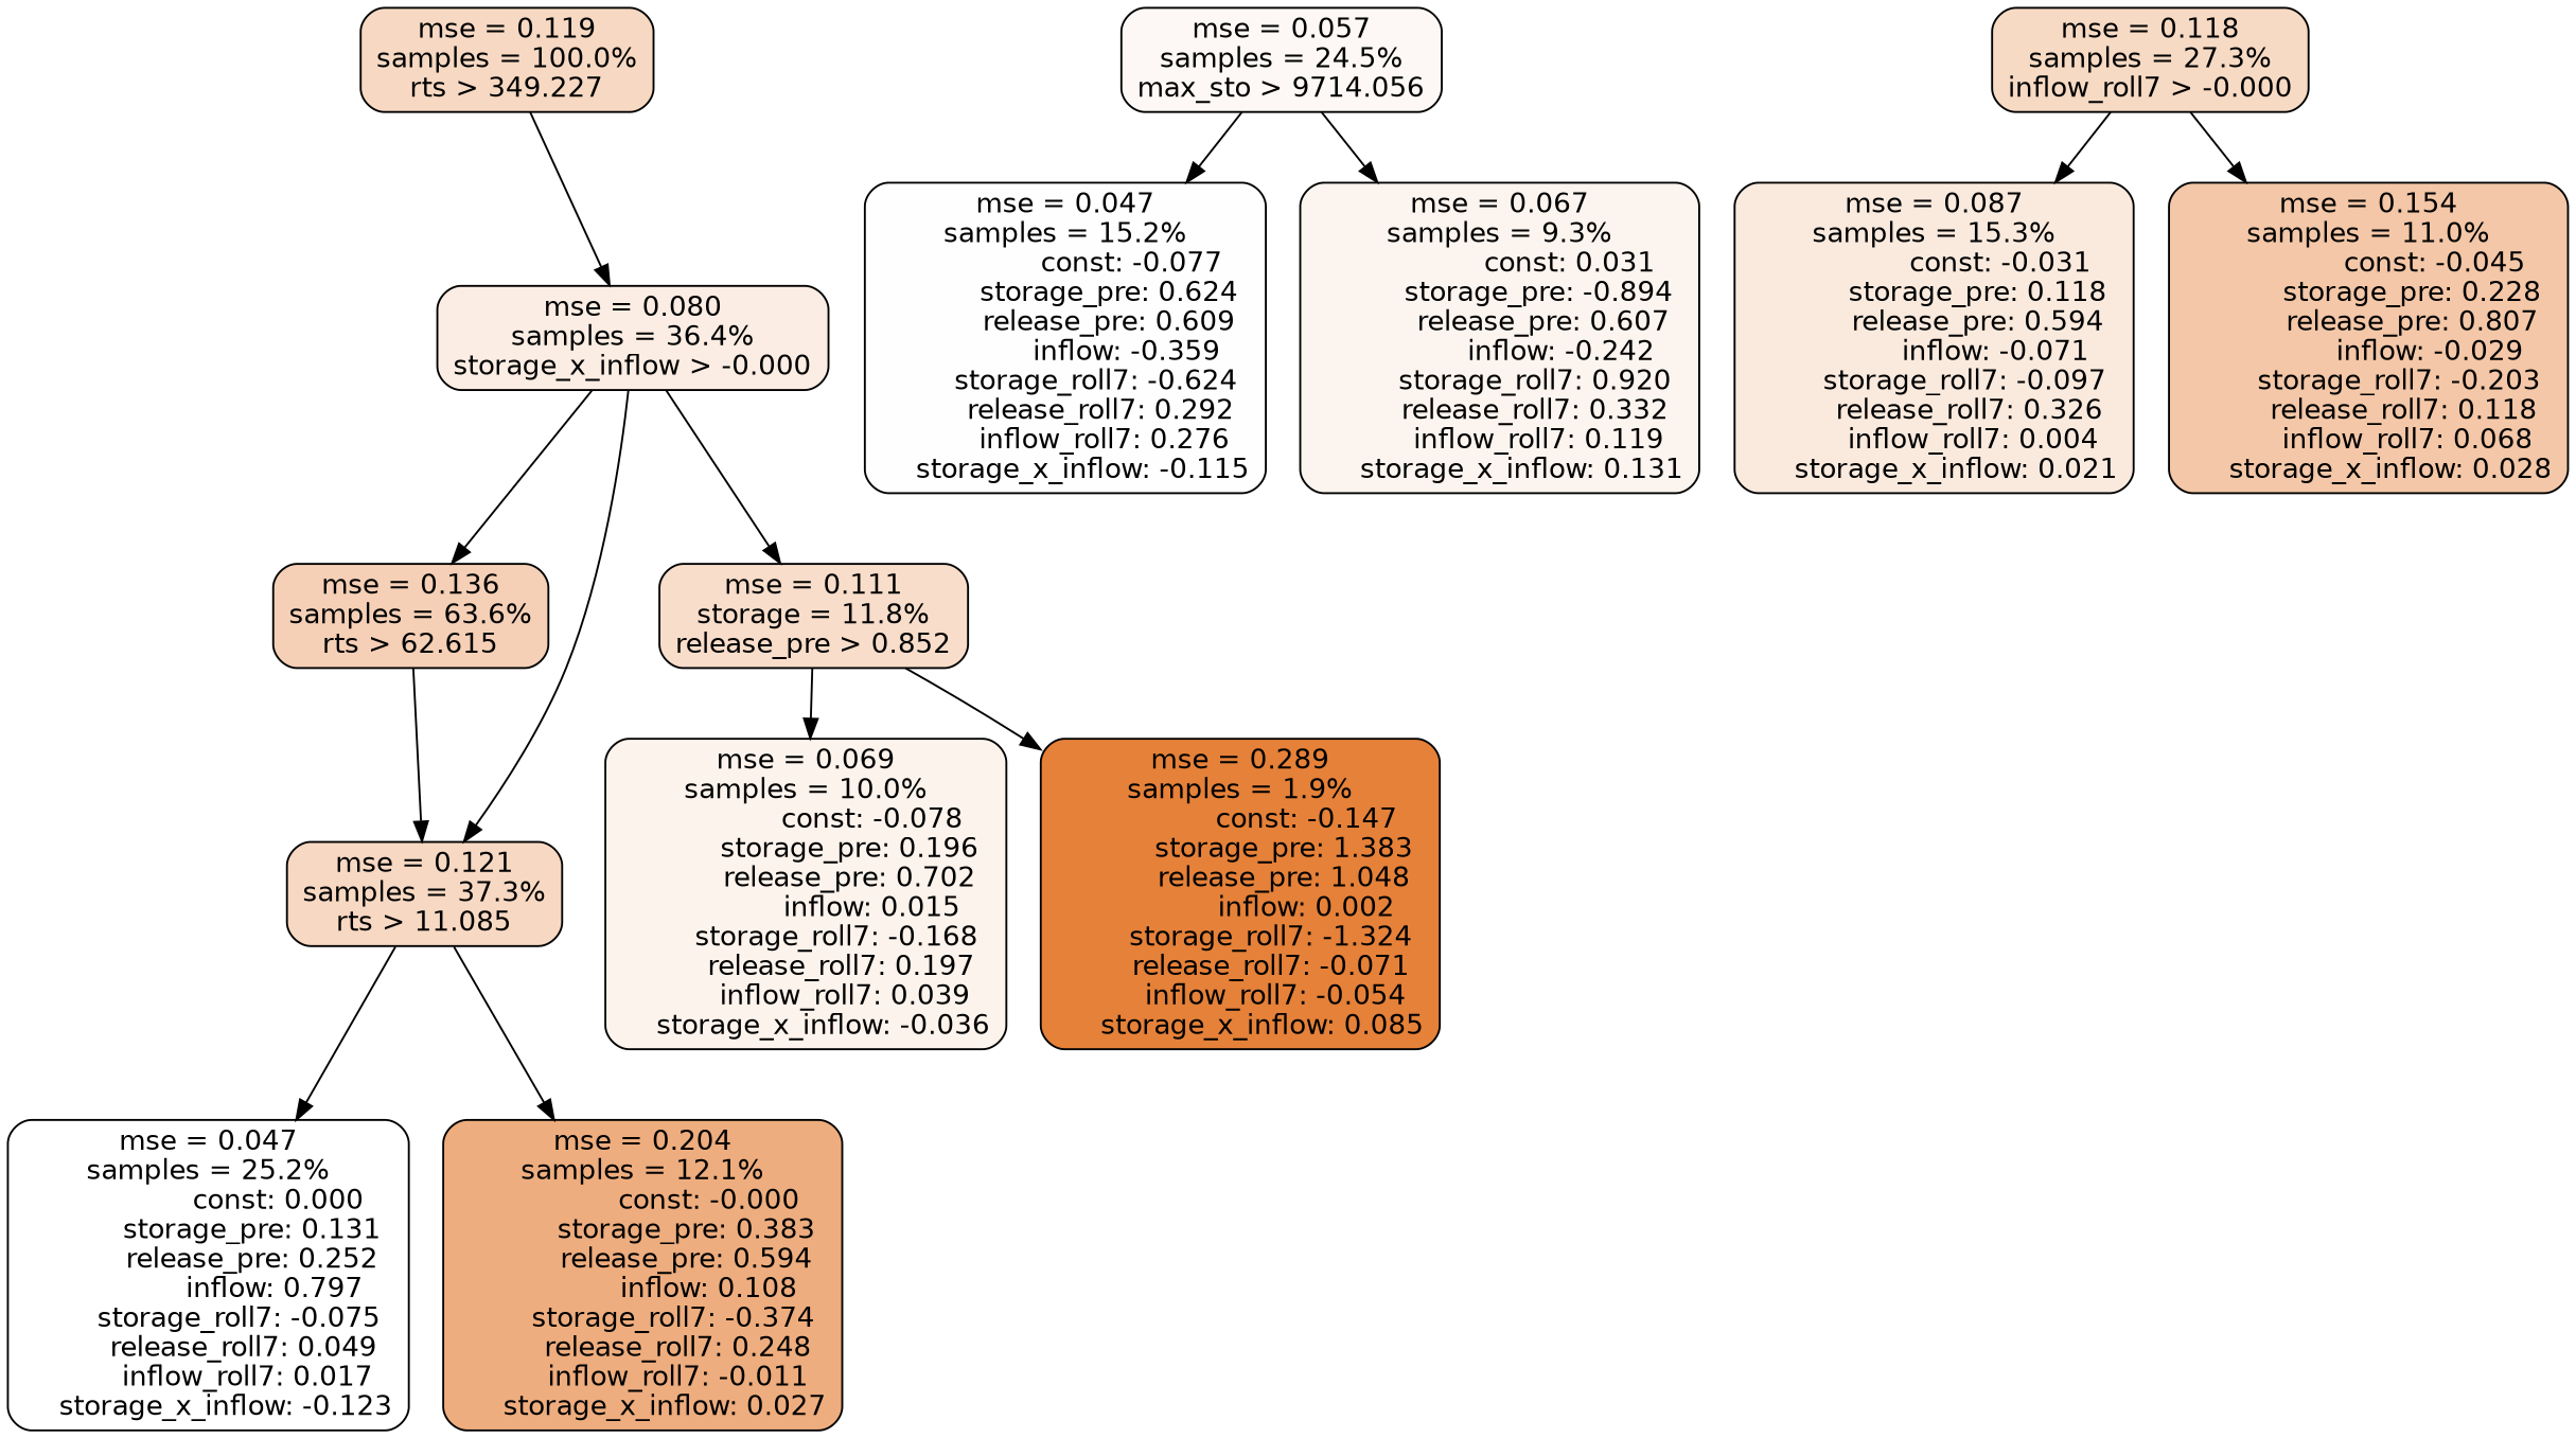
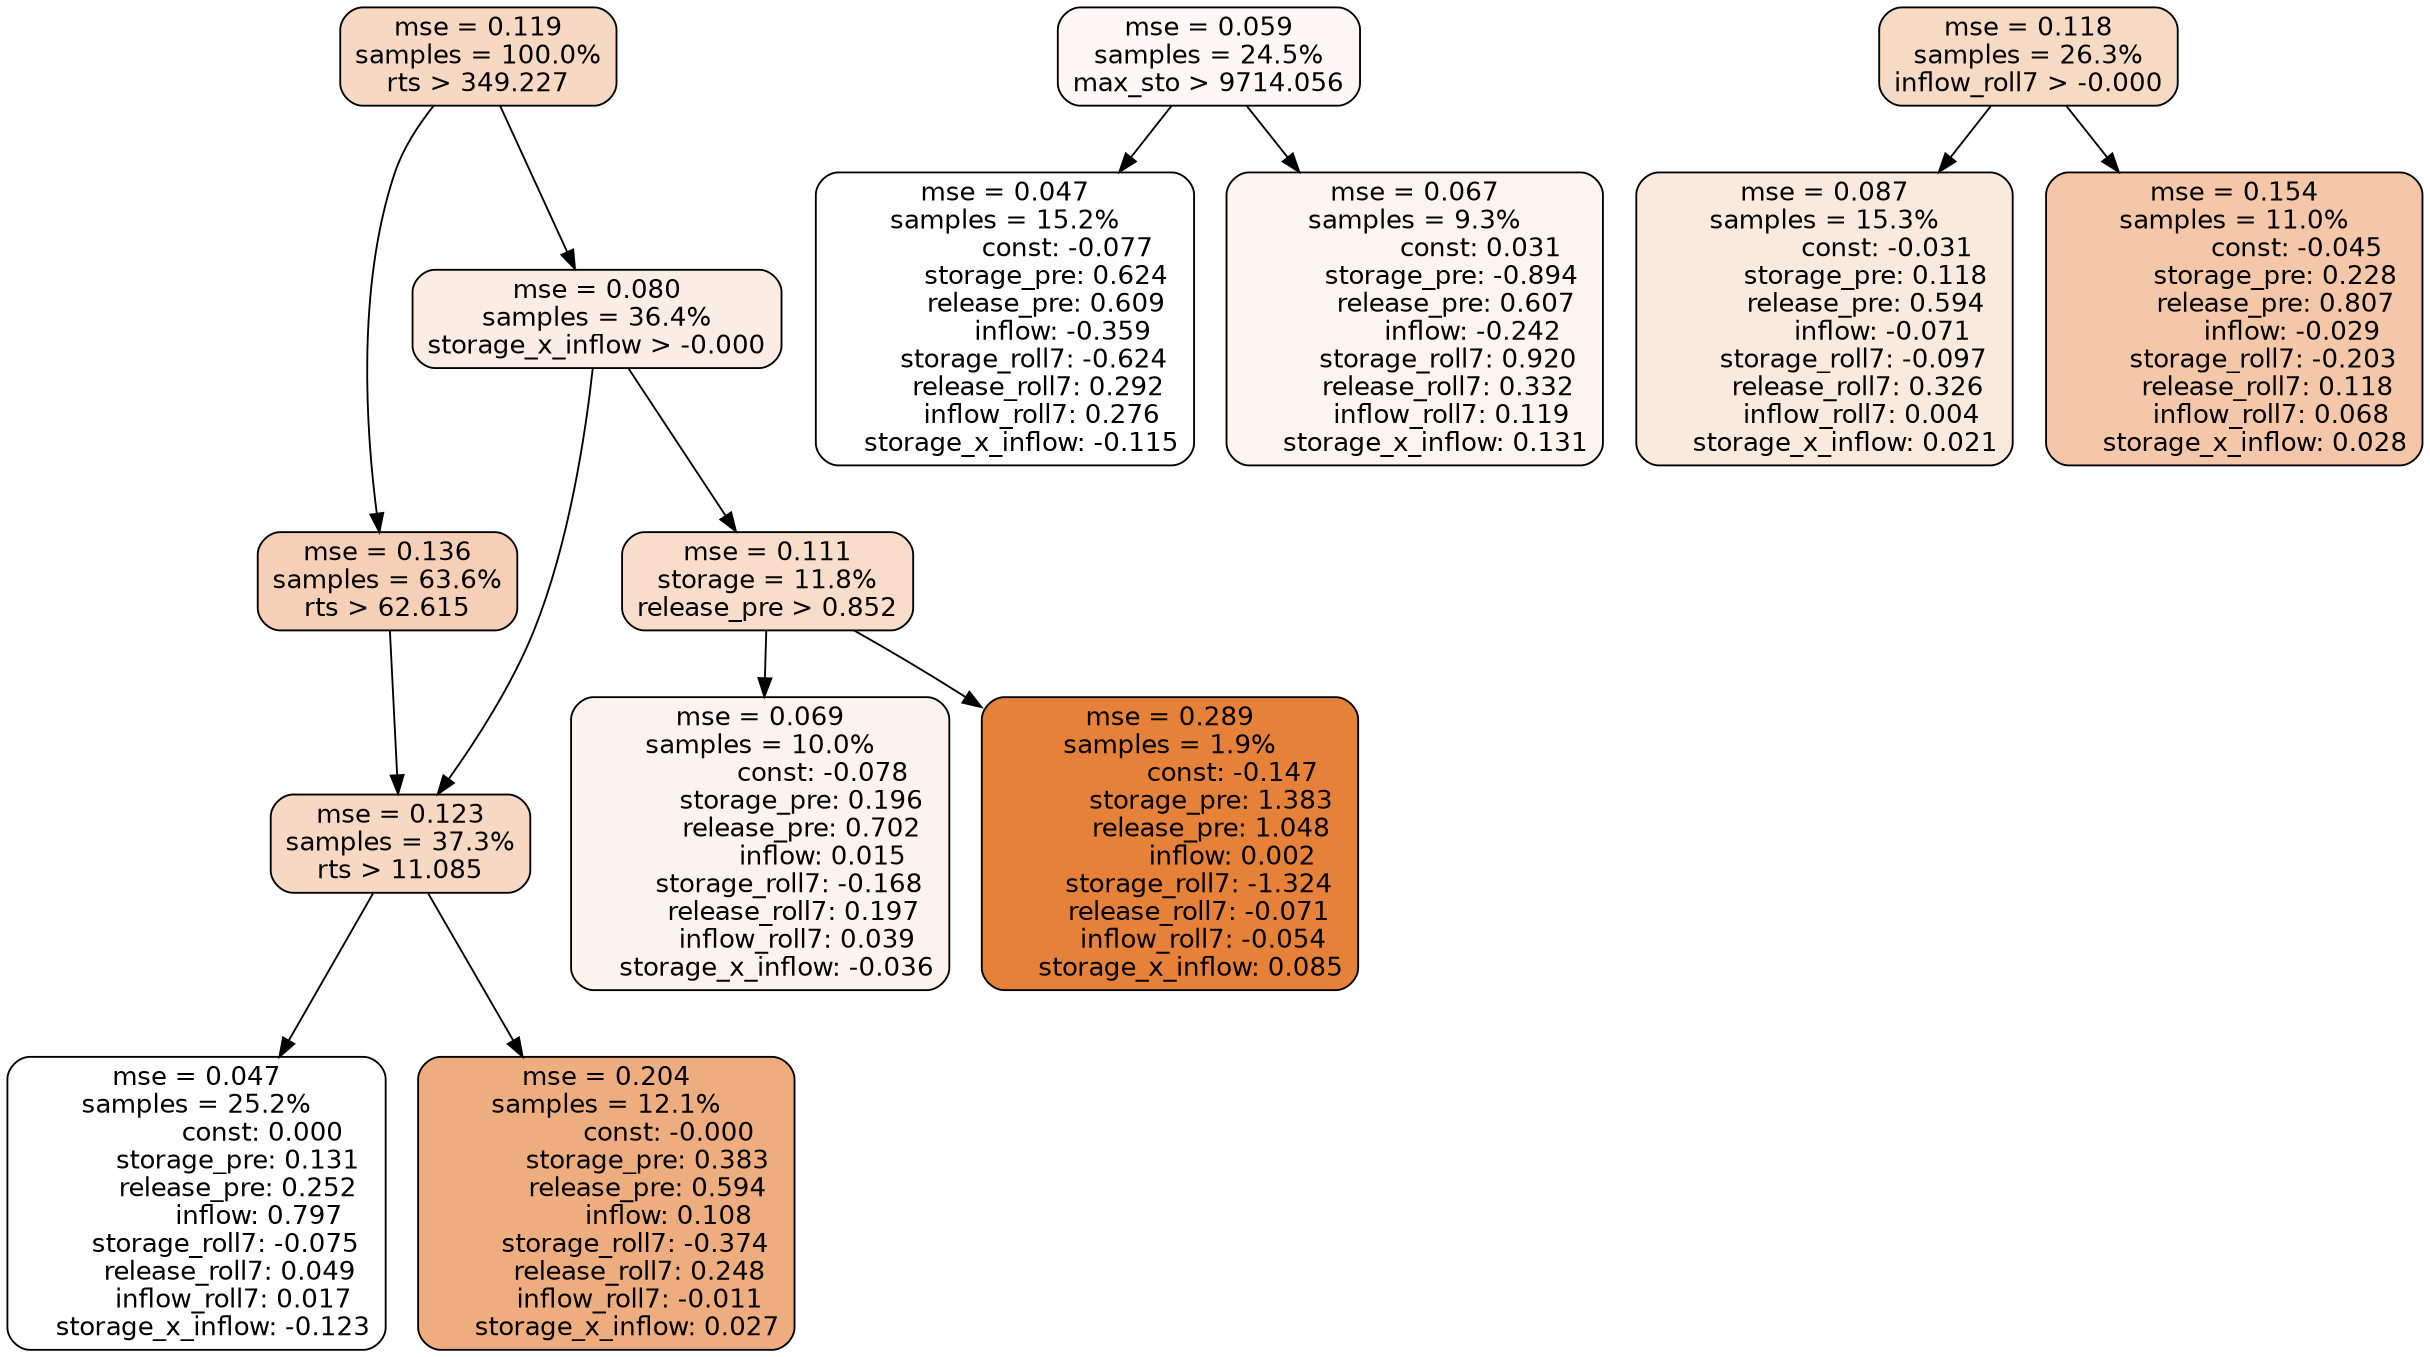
  digraph {
    node [color=black fontname=helvetica shape=rectangle style="filled, rounded"]
    edge [fontname=helvetica]
    n1 [fillcolor="#f7d9c3" label="mse = 0.119\nsamples = 100.0%\nrts > 349.227"]
    n2 [fillcolor="#fbede3" label="mse = 0.080\nsamples = 36.4%\nstorage_x_inflow > -0.000"]
    n3 [fillcolor="#f5d0b6" label="mse = 0.136\nsamples = 63.6%\nrts > 62.615"]
    n4 [fillcolor="#f8ddca" label="mse = 0.111\nstorage = 11.8%\nrelease_pre > 0.852"]
-   n5 [fillcolor="#f7d8c2" label="mse = 0.121\nsamples = 37.3%\nrts > 11.085"]
-   n6 [fillcolor="#fdf8f5" label="mse = 0.057\nsamples = 24.5%\nmax_sto > 9714.056"]
+   n5 [fillcolor="#f7d8c2" label="mse = 0.123\nsamples = 37.3%\nrts > 11.085"]
+   n6 [fillcolor="#fdf8f5" label="mse = 0.059\nsamples = 24.5%\nmax_sto > 9714.056"]
    n7 [fillcolor="#fefefe" label="mse = 0.047\nsamples = 15.2%\n               const: -0.077\n          storage_pre: 0.624\n          release_pre: 0.609\n              inflow: -0.359\n       storage_roll7: -0.624\n        release_roll7: 0.292\n         inflow_roll7: 0.276\n    storage_x_inflow: -0.115"]
    n8 [fillcolor="#fcf4ee" label="mse = 0.067\nsamples = 9.3%\n                const: 0.031\n         storage_pre: -0.894\n          release_pre: 0.607\n              inflow: -0.242\n        storage_roll7: 0.920\n        release_roll7: 0.332\n         inflow_roll7: 0.119\n     storage_x_inflow: 0.131"]
    n9 [fillcolor="#fcf3ec" label="mse = 0.069\nsamples = 10.0%\n               const: -0.078\n          storage_pre: 0.196\n          release_pre: 0.702\n               inflow: 0.015\n       storage_roll7: -0.168\n        release_roll7: 0.197\n         inflow_roll7: 0.039\n    storage_x_inflow: -0.036"]
    n10 [fillcolor="#e58139" label="mse = 0.289\nsamples = 1.9%\n               const: -0.147\n          storage_pre: 1.383\n          release_pre: 1.048\n               inflow: 0.002\n       storage_roll7: -1.324\n       release_roll7: -0.071\n        inflow_roll7: -0.054\n     storage_x_inflow: 0.085"]
-   n11 [fillcolor="#f7dac4" label="mse = 0.118\nsamples = 27.3%\ninflow_roll7 > -0.000"]
+   n11 [fillcolor="#f7dac4" label="mse = 0.118\nsamples = 26.3%\ninflow_roll7 > -0.000"]
    n12 [fillcolor="#faeade" label="mse = 0.087\nsamples = 15.3%\n               const: -0.031\n          storage_pre: 0.118\n          release_pre: 0.594\n              inflow: -0.071\n       storage_roll7: -0.097\n        release_roll7: 0.326\n         inflow_roll7: 0.004\n     storage_x_inflow: 0.021"]
    n13 [fillcolor="#f3c7a7" label="mse = 0.154\nsamples = 11.0%\n               const: -0.045\n          storage_pre: 0.228\n          release_pre: 0.807\n              inflow: -0.029\n       storage_roll7: -0.203\n        release_roll7: 0.118\n         inflow_roll7: 0.068\n     storage_x_inflow: 0.028"]
    n14 [fillcolor="#ffffff" label="mse = 0.047\nsamples = 25.2%\n                const: 0.000\n          storage_pre: 0.131\n          release_pre: 0.252\n               inflow: 0.797\n       storage_roll7: -0.075\n        release_roll7: 0.049\n         inflow_roll7: 0.017\n    storage_x_inflow: -0.123"]
    n15 [fillcolor="#eead7e" label="mse = 0.204\nsamples = 12.1%\n               const: -0.000\n          storage_pre: 0.383\n          release_pre: 0.594\n               inflow: 0.108\n       storage_roll7: -0.374\n        release_roll7: 0.248\n        inflow_roll7: -0.011\n     storage_x_inflow: 0.027"]
    n1 -> n2
-   n2 -> n3
+   n1 -> n3
    n2 -> n4
    n2 -> n5
    n3 -> n5
    n4 -> n9
    n4 -> n10
    n5 -> n14
    n5 -> n15
    n6 -> n7
    n6 -> n8
    n11 -> n12
    n11 -> n13
  }
